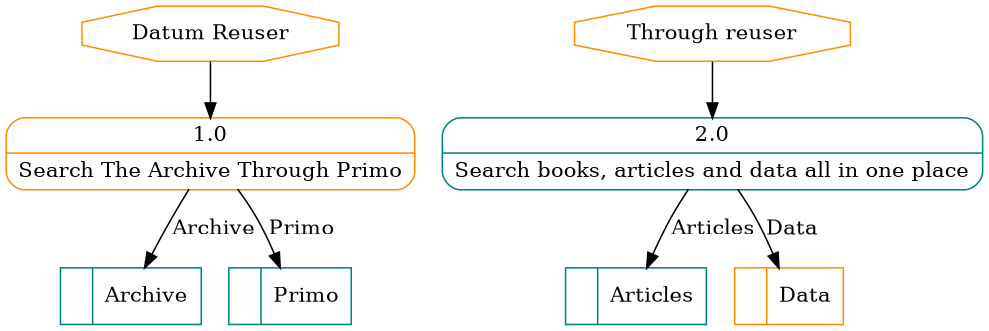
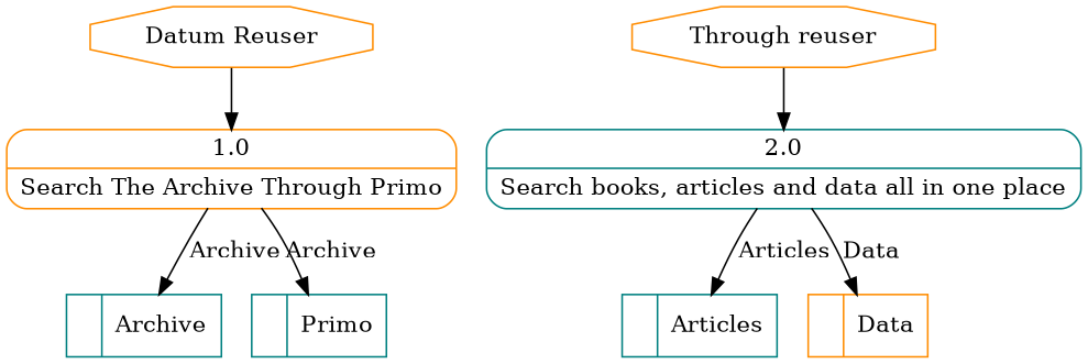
  digraph {
    node [color=teal shape=record]
    n1 [label="<f0>  |<f1> Archive "]
    n2 [label="<f0>  |<f1> Primo "]
    n3 [color=darkorange label="Datum Reuser" shape=octagon]
    n4 [color=darkorange label="{<f0> 1.0|<f1> Search The Archive Through Primo }" shape=Mrecord]
    n5 [label="{<f0> 2.0|<f1> Search books, articles and data all in one place }" shape=Mrecord]
    n6 [label="<f0>  |<f1> Articles "]
    n7 [color=darkorange label="<f0>  |<f1> Data "]
    n8 [color=darkorange label="Through reuser" shape=octagon]
    n3 -> n4
    n4 -> n1 [label=Archive]
-   n4 -> n2 [label=Primo]
+   n4 -> n2 [label=Archive]
    n5 -> n6 [label=Articles]
    n5 -> n7 [label=Data]
    n8 -> n5
  }
